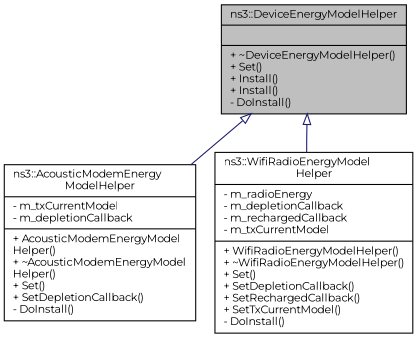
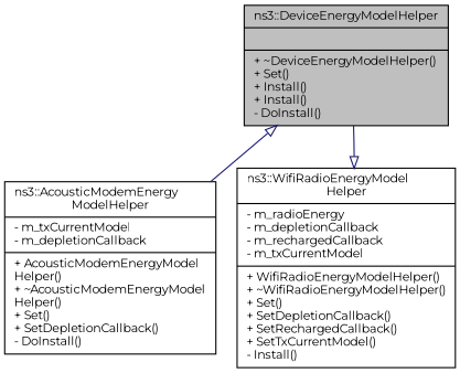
  digraph {
    fontname=Montserrat
    node [color=black fillcolor=white fontname=Montserrat fontsize=10 shape=record style=filled]
    edge [arrowtail=onormal color=midnightblue dir=back fontname=Montserrat fontsize=10 labelfontname=Helvetica labelfontsize=10 style=solid]
    n1 [fillcolor=grey75 fontcolor=black height=0.2 label="{ns3::DeviceEnergyModelHelper\n||+ ~DeviceEnergyModelHelper()\l+ Set()\l+ Install()\l+ Install()\l- DoInstall()\l}" width=0.4]
    n2 [height=0.2 label="{ns3::AcousticModemEnergy\lModelHelper\n|- m_txCurrentModel\l- m_depletionCallback\l|+ AcousticModemEnergyModel\lHelper()\l+ ~AcousticModemEnergyModel\lHelper()\l+ Set()\l+ SetDepletionCallback()\l- DoInstall()\l}" width=0.4]
-   n3 [height=0.2 label="{ns3::WifiRadioEnergyModel\lHelper\n|- m_radioEnergy\l- m_depletionCallback\l- m_rechargedCallback\l- m_txCurrentModel\l|+ WifiRadioEnergyModelHelper()\l+ ~WifiRadioEnergyModelHelper()\l+ Set()\l+ SetDepletionCallback()\l+ SetRechargedCallback()\l+ SetTxCurrentModel()\l- DoInstall()\l}" width=0.4]
+   n3 [height=0.2 label="{ns3::WifiRadioEnergyModel\lHelper\n|- m_radioEnergy\l- m_depletionCallback\l- m_rechargedCallback\l- m_txCurrentModel\l|+ WifiRadioEnergyModelHelper()\l+ ~WifiRadioEnergyModelHelper()\l+ Set()\l+ SetDepletionCallback()\l+ SetRechargedCallback()\l+ SetTxCurrentModel()\l- Install()\l}" width=0.4]
    n1 -> n2
-   n1 -> n3
+   n3 -> n1
  }
